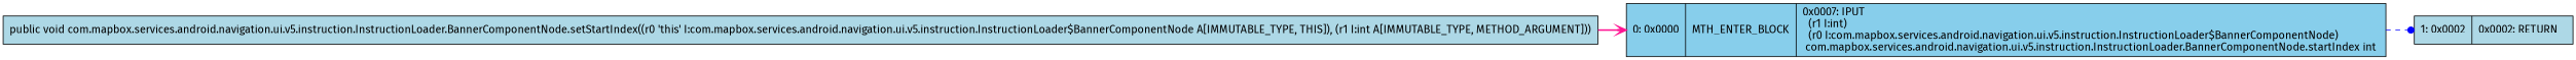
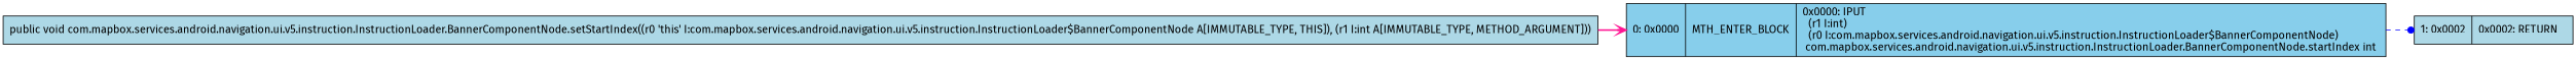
  digraph {
    rankdir=LR
    fontname="Fira Sans"
    node [shape=record style=filled fillcolor=lightblue fontname="Fira Sans"]
    edge [fontname="Fira Sans"]
-   n1 [label="{0\:\ 0x0000|MTH_ENTER_BLOCK\l|0x0007: IPUT  \l  (r1 I:int)\l  (r0 I:com.mapbox.services.android.navigation.ui.v5.instruction.InstructionLoader$BannerComponentNode)\l com.mapbox.services.android.navigation.ui.v5.instruction.InstructionLoader.BannerComponentNode.startIndex int \l}" fillcolor=skyblue]
+   n1 [label="{0\:\ 0x0000|MTH_ENTER_BLOCK\l|0x0000: IPUT  \l  (r1 I:int)\l  (r0 I:com.mapbox.services.android.navigation.ui.v5.instruction.InstructionLoader$BannerComponentNode)\l com.mapbox.services.android.navigation.ui.v5.instruction.InstructionLoader.BannerComponentNode.startIndex int \l}" fillcolor=skyblue]
    n2 [label="{1\:\ 0x0002|0x0002: RETURN   \l}"]
    n3 [label="{public void com.mapbox.services.android.navigation.ui.v5.instruction.InstructionLoader.BannerComponentNode.setStartIndex((r0 'this' I:com.mapbox.services.android.navigation.ui.v5.instruction.InstructionLoader$BannerComponentNode A[IMMUTABLE_TYPE, THIS]), (r1 I:int A[IMMUTABLE_TYPE, METHOD_ARGUMENT])) }"]
    n1 -> n2 [color=blue style=dashed arrowhead=dot]
    n3 -> n1 [color=deeppink style=bold arrowhead=vee]
  }
